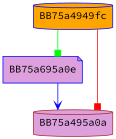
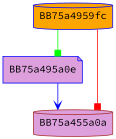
  digraph {
    fontname="Source Code Pro"
    splines=ortho
    node [color=blue fillcolor=plum fontname="Source Code Pro" shape=cylinder style=filled]
    edge [arrowhead=box fontname="Source Code Pro"]
-   BB75a4959fc [fillcolor=orange label=BB75a4949fc]
-   BB75a495a0e [shape=note label=BB75a695a0e]
-   BB75a495a0a [color=brown]
+   BB75a4959fc [fillcolor=orange]
+   BB75a495a0e [shape=note]
+   BB75a495a0a [color=brown label=BB75a455a0a]
    BB75a4959fc -> BB75a495a0e [color=green]
    BB75a4959fc -> BB75a495a0a [color=red]
    BB75a495a0e -> BB75a495a0a [arrowhead=vee color=blue]
  }
